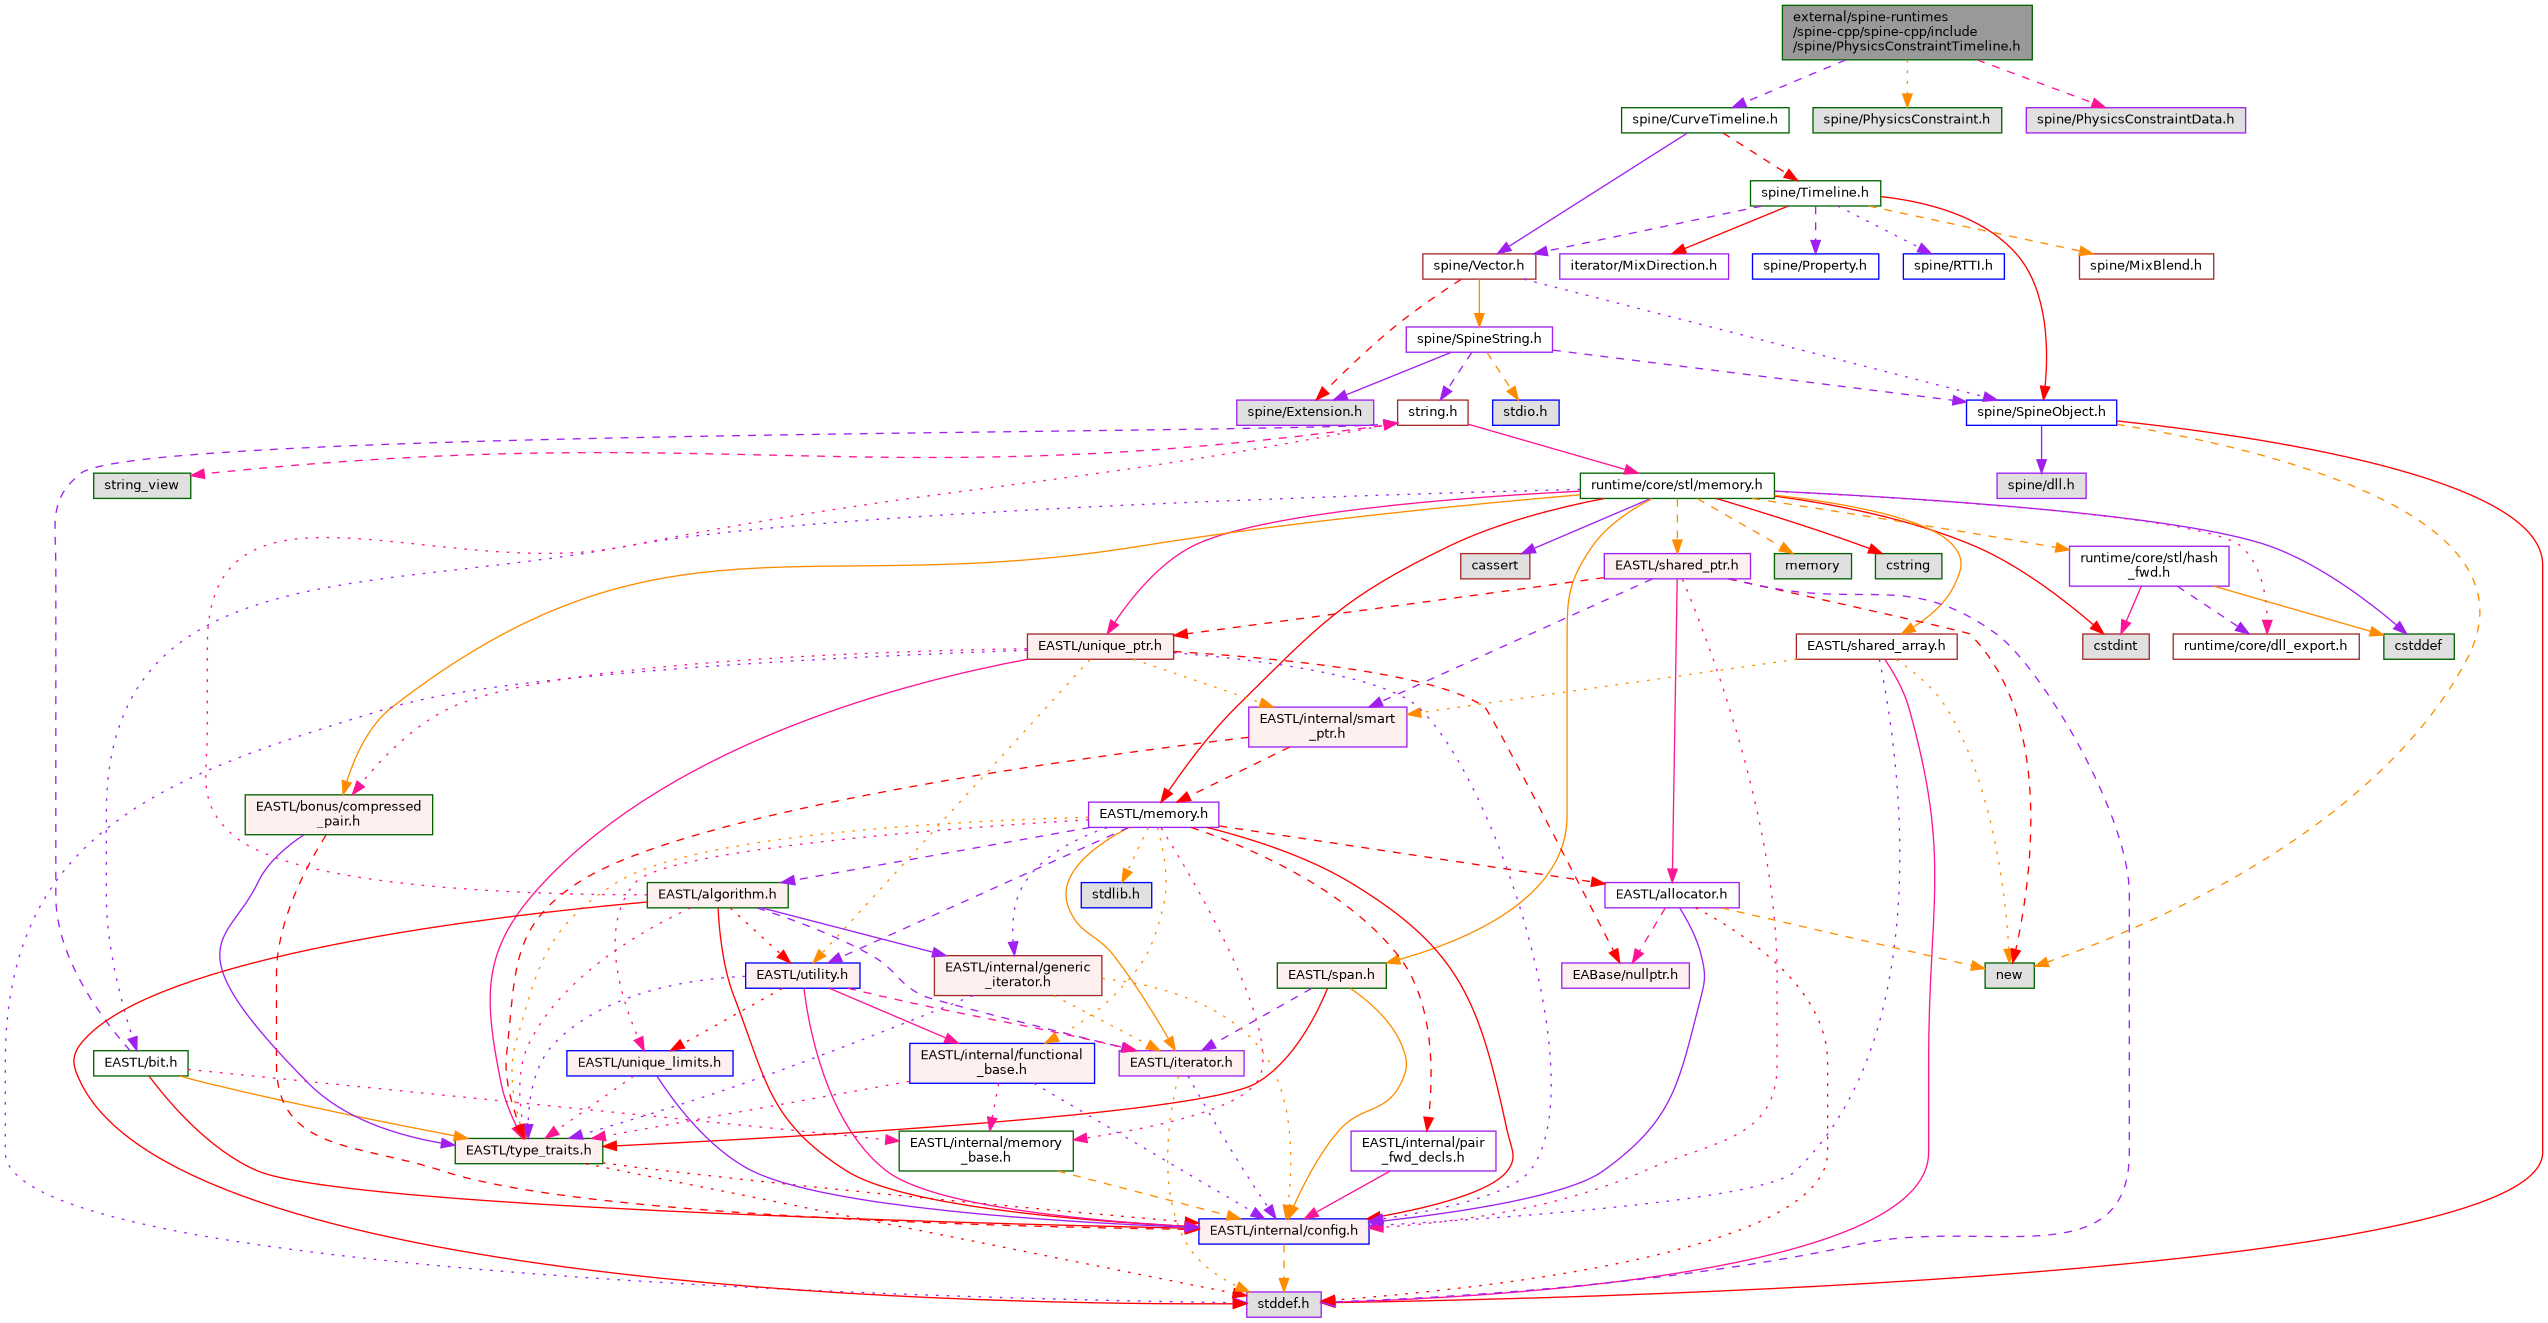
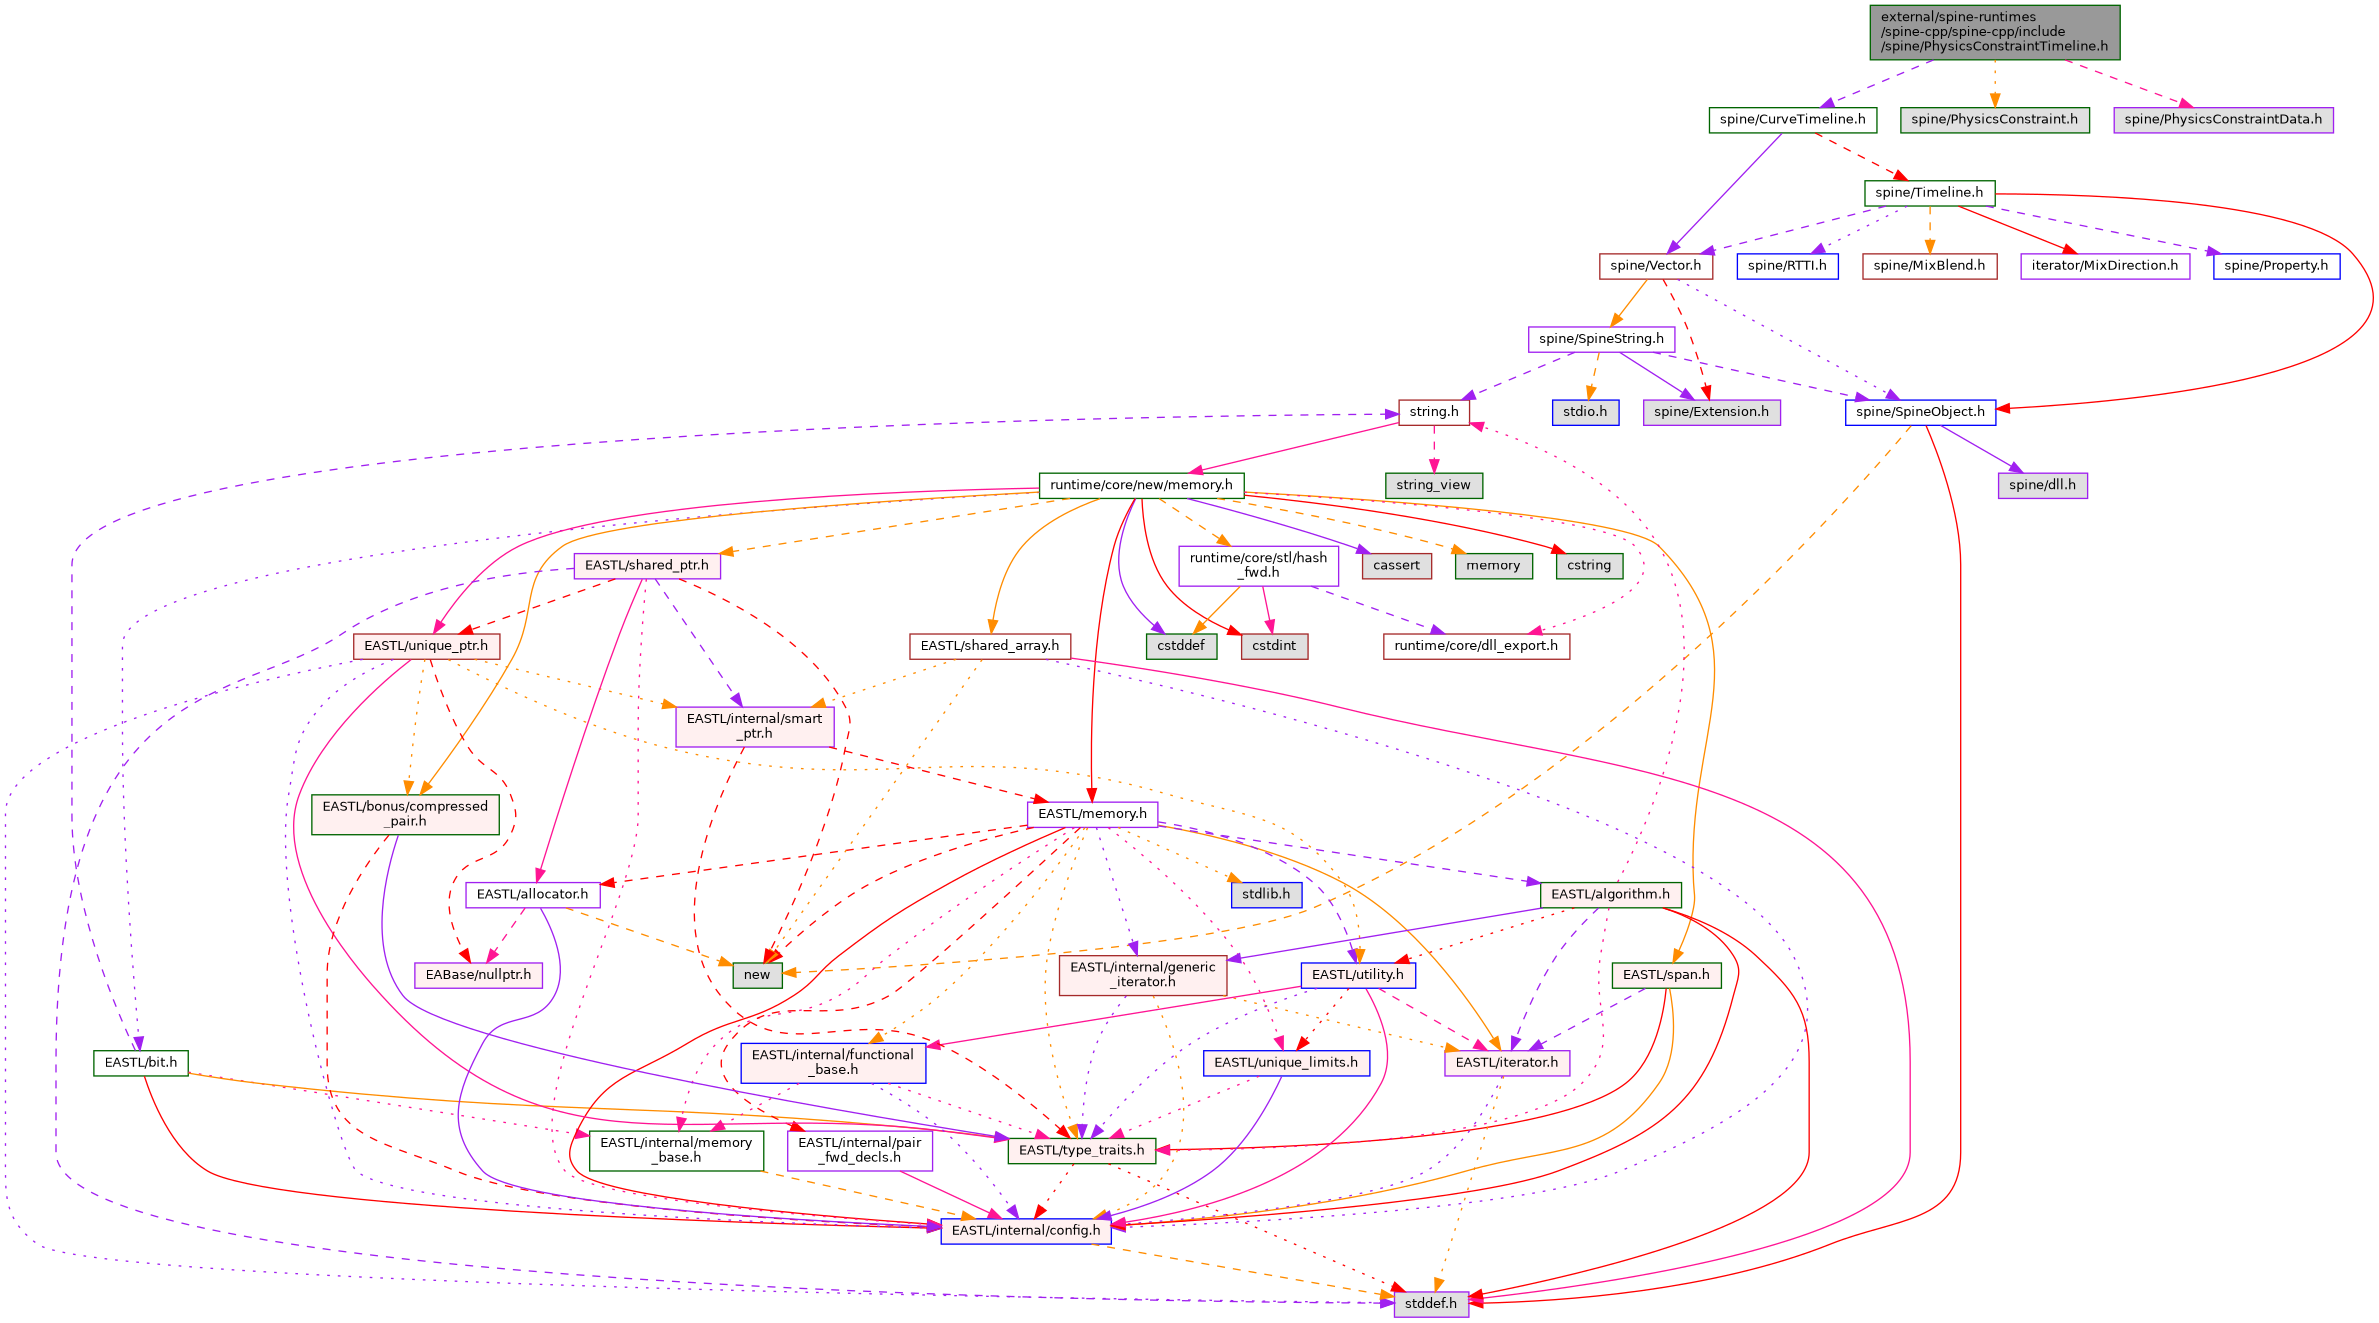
  digraph {
    node [color=darkgreen fillcolor=white fontname=Helvetica fontsize=10 shape=box style=filled]
    edge [color=purple fontname=Helvetica fontsize=10 labelfontname=Helvetica labelfontsize=10 style=dotted]
    n1 [fillcolor=grey60 fontcolor=black height=0.2 label="external/spine-runtimes\l/spine-cpp/spine-cpp/include\l/spine/PhysicsConstraintTimeline.h" width=0.4]
    n2 [height=0.2 label="spine/CurveTimeline.h" width=0.4]
    n3 [fillcolor="#E0E0E0" height=0.2 label="spine/PhysicsConstraint.h" width=0.4]
    n4 [color=purple fillcolor="#E0E0E0" height=0.2 label="spine/PhysicsConstraintData.h" width=0.4]
    n5 [height=0.2 label="spine/Timeline.h" width=0.4]
    n6 [color=brown height=0.2 label="spine/Vector.h" width=0.4]
    n7 [color=blue height=0.2 label="spine/RTTI.h" width=0.4]
    n8 [color=blue height=0.2 label="spine/SpineObject.h" width=0.4]
    n9 [color=brown height=0.2 label="spine/MixBlend.h" width=0.4]
    n10 [color=purple height=0.2 label="iterator/MixDirection.h" width=0.4]
    n11 [color=blue height=0.2 label="spine/Property.h" width=0.4]
    n12 [color=purple fillcolor="#E0E0E0" height=0.2 label="spine/Extension.h" width=0.4]
    n13 [color=purple height=0.2 label="spine/SpineString.h" width=0.4]
    n14 [color=purple fillcolor="#E0E0E0" height=0.2 label="spine/dll.h" width=0.4]
    n15 [fillcolor="#E0E0E0" height=0.2 label=new width=0.4]
    n16 [color=purple fillcolor="#E0E0E0" height=0.2 label="stddef.h" width=0.4]
    n17 [color=brown height=0.2 label="string.h" width=0.4]
    n18 [color=blue fillcolor="#E0E0E0" height=0.2 label="stdio.h" width=0.4]
    n19 [fillcolor="#E0E0E0" height=0.2 label=string_view width=0.4]
-   n20 [height=0.2 label="runtime/core/stl/memory.h" width=0.4]
+   n20 [height=0.2 label="runtime/core/new/memory.h" width=0.4]
    n21 [fillcolor="#E0E0E0" height=0.2 label=cstddef width=0.4]
    n22 [color=brown fillcolor="#E0E0E0" height=0.2 label=cstdint width=0.4]
    n23 [color=brown fillcolor="#E0E0E0" height=0.2 label=cassert width=0.4]
    n24 [fillcolor="#E0E0E0" height=0.2 label=memory width=0.4]
    n25 [fillcolor="#E0E0E0" height=0.2 label=cstring width=0.4]
    n26 [height=0.2 label="EASTL/bit.h" width=0.4]
    n27 [color=purple height=0.2 label="EASTL/memory.h" width=0.4]
    n28 [color=brown height=0.2 label="EASTL/shared_array.h" width=0.4]
    n29 [color=brown fillcolor="#FFF0F0" height=0.2 label="EASTL/unique_ptr.h" width=0.4]
    n30 [fillcolor="#FFF0F0" height=0.2 label="EASTL/bonus/compressed\l_pair.h" width=0.4]
    n31 [color=purple fillcolor="#FFF0F0" height=0.2 label="EASTL/shared_ptr.h" width=0.4]
    n32 [fillcolor="#FFF0F0" height=0.2 label="EASTL/span.h" width=0.4]
    n33 [color=brown height=0.2 label="runtime/core/dll_export.h" width=0.4]
    n34 [color=purple height=0.2 label="runtime/core/stl/hash\l_fwd.h" width=0.4]
    n35 [color=blue fillcolor="#FFF0F0" height=0.2 label="EASTL/internal/config.h" width=0.4]
    n36 [height=0.2 label="EASTL/internal/memory\l_base.h" width=0.4]
    n37 [fillcolor="#FFF0F0" height=0.2 label="EASTL/type_traits.h" width=0.4]
    n38 [color=brown fillcolor="#FFF0F0" height=0.2 label="EASTL/internal/generic\l_iterator.h" width=0.4]
    n39 [color=purple fillcolor="#FFF0F0" height=0.2 label="EASTL/iterator.h" width=0.4]
    n40 [color=purple height=0.2 label="EASTL/internal/pair\l_fwd_decls.h" width=0.4]
    n41 [color=blue fillcolor="#FFF0F0" height=0.2 label="EASTL/internal/functional\l_base.h" width=0.4]
    n42 [fillcolor="#FFF0F0" height=0.2 label="EASTL/algorithm.h" width=0.4]
    n43 [color=blue fillcolor="#FFF0F0" height=0.2 label="EASTL/utility.h" width=0.4]
    n44 [color=blue fillcolor="#FFF0F0" height=0.2 label="EASTL/unique_limits.h" width=0.4]
    n45 [color=purple height=0.2 label="EASTL/allocator.h" width=0.4]
    n46 [color=blue fillcolor="#E0E0E0" height=0.2 label="stdlib.h" width=0.4]
    n47 [color=purple fillcolor="#FFF0F0" height=0.2 label="EASTL/internal/smart\l_ptr.h" width=0.4]
    n48 [color=purple fillcolor="#FFF0F0" height=0.2 label="EABase/nullptr.h" width=0.4]
    n1 -> n2 [style=dashed]
    n1 -> n3 [color=darkorange]
    n1 -> n4 [color=deeppink style=dashed]
    n2 -> n5 [color=red style=dashed]
    n2 -> n6 [style=solid]
    n5 -> n6 [style=dashed]
    n5 -> n7
    n5 -> n8 [color=red style=solid]
    n5 -> n9 [color=darkorange style=dashed]
    n5 -> n10 [color=red style=solid]
    n5 -> n11 [style=dashed]
    n6 -> n8
    n6 -> n12 [color=red style=dashed]
    n6 -> n13 [color=darkorange style=solid]
    n8 -> n14 [style=solid]
    n8 -> n15 [color=darkorange style=dashed]
    n8 -> n16 [color=red style=solid]
    n13 -> n8 [style=dashed]
    n13 -> n12 [style=solid]
    n13 -> n17 [style=dashed]
    n13 -> n18 [color=darkorange style=dashed]
    n17 -> n19 [color=deeppink style=dashed]
    n17 -> n20 [color=deeppink style=solid]
    n20 -> n21 [style=solid]
    n20 -> n22 [color=red style=solid]
    n20 -> n23 [style=solid]
    n20 -> n24 [color=darkorange style=dashed]
    n20 -> n25 [color=red style=solid]
    n20 -> n26
    n20 -> n27 [color=red style=solid]
    n20 -> n28 [color=darkorange style=solid]
    n20 -> n29 [color=deeppink style=solid]
    n20 -> n30 [color=darkorange style=solid]
    n20 -> n31 [color=darkorange style=dashed]
    n20 -> n32 [color=darkorange style=solid]
    n20 -> n33 [color=deeppink]
    n20 -> n34 [color=darkorange style=dashed]
    n26 -> n17 [style=dashed]
    n26 -> n35 [color=red style=solid]
    n26 -> n36 [color=deeppink]
    n26 -> n37 [color=darkorange style=solid]
+   n27 -> n15 [color=red style=dashed]
    n27 -> n35 [color=red style=solid]
    n27 -> n36 [color=deeppink]
    n27 -> n37 [color=darkorange]
    n27 -> n38
    n27 -> n39 [color=darkorange style=solid]
    n27 -> n40 [color=red style=dashed]
    n27 -> n41 [color=darkorange]
    n27 -> n42 [style=dashed]
    n27 -> n43 [style=dashed]
    n27 -> n44 [color=deeppink]
    n27 -> n45 [color=red style=dashed]
    n27 -> n46 [color=darkorange]
    n28 -> n15 [color=darkorange]
    n28 -> n16 [color=deeppink style=solid]
    n28 -> n35
    n28 -> n47 [color=darkorange]
    n29 -> n16
-   n29 -> n30 [color=deeppink]
+   n29 -> n30 [color=darkorange]
    n29 -> n35
    n29 -> n37 [color=deeppink style=solid]
    n29 -> n43 [color=darkorange]
    n29 -> n47 [color=darkorange]
    n29 -> n48 [color=red style=dashed]
    n30 -> n35 [color=red style=dashed]
    n30 -> n37 [style=solid]
    n31 -> n15 [color=red style=dashed]
    n31 -> n16 [style=dashed]
    n31 -> n29 [color=red style=dashed]
    n31 -> n35 [color=deeppink]
    n31 -> n45 [color=deeppink style=solid]
    n31 -> n47 [style=dashed]
    n32 -> n35 [color=darkorange style=solid]
    n32 -> n37 [color=red style=solid]
    n32 -> n39 [style=dashed]
    n34 -> n21 [color=darkorange style=solid]
    n34 -> n22 [color=deeppink style=solid]
    n34 -> n33 [style=dashed]
    n35 -> n16 [color=darkorange style=dashed]
    n36 -> n35 [color=darkorange style=dashed]
    n37 -> n16 [color=red]
    n37 -> n35 [color=red]
    n38 -> n35 [color=darkorange]
    n38 -> n37
    n38 -> n39 [color=darkorange]
    n39 -> n16 [color=darkorange]
    n39 -> n35
    n40 -> n35 [color=deeppink style=solid]
    n41 -> n35
    n41 -> n36 [color=deeppink]
    n41 -> n37 [color=deeppink]
    n42 -> n16 [color=red style=solid]
    n42 -> n17 [color=deeppink]
    n42 -> n35 [color=red style=solid]
    n42 -> n37 [color=deeppink]
    n42 -> n38 [style=solid]
    n42 -> n39 [style=dashed]
    n42 -> n43 [color=red]
    n43 -> n35 [color=deeppink style=solid]
    n43 -> n37
    n43 -> n39 [color=deeppink style=dashed]
    n43 -> n41 [color=deeppink style=solid]
    n43 -> n44 [color=red]
    n44 -> n35 [style=solid]
    n44 -> n37 [color=deeppink]
    n45 -> n15 [color=darkorange style=dashed]
-   n45 -> n16 [color=red]
    n45 -> n35 [style=solid]
    n45 -> n48 [color=deeppink style=dashed]
    n47 -> n27 [color=red style=dashed]
    n47 -> n37 [color=red style=dashed]
  }
